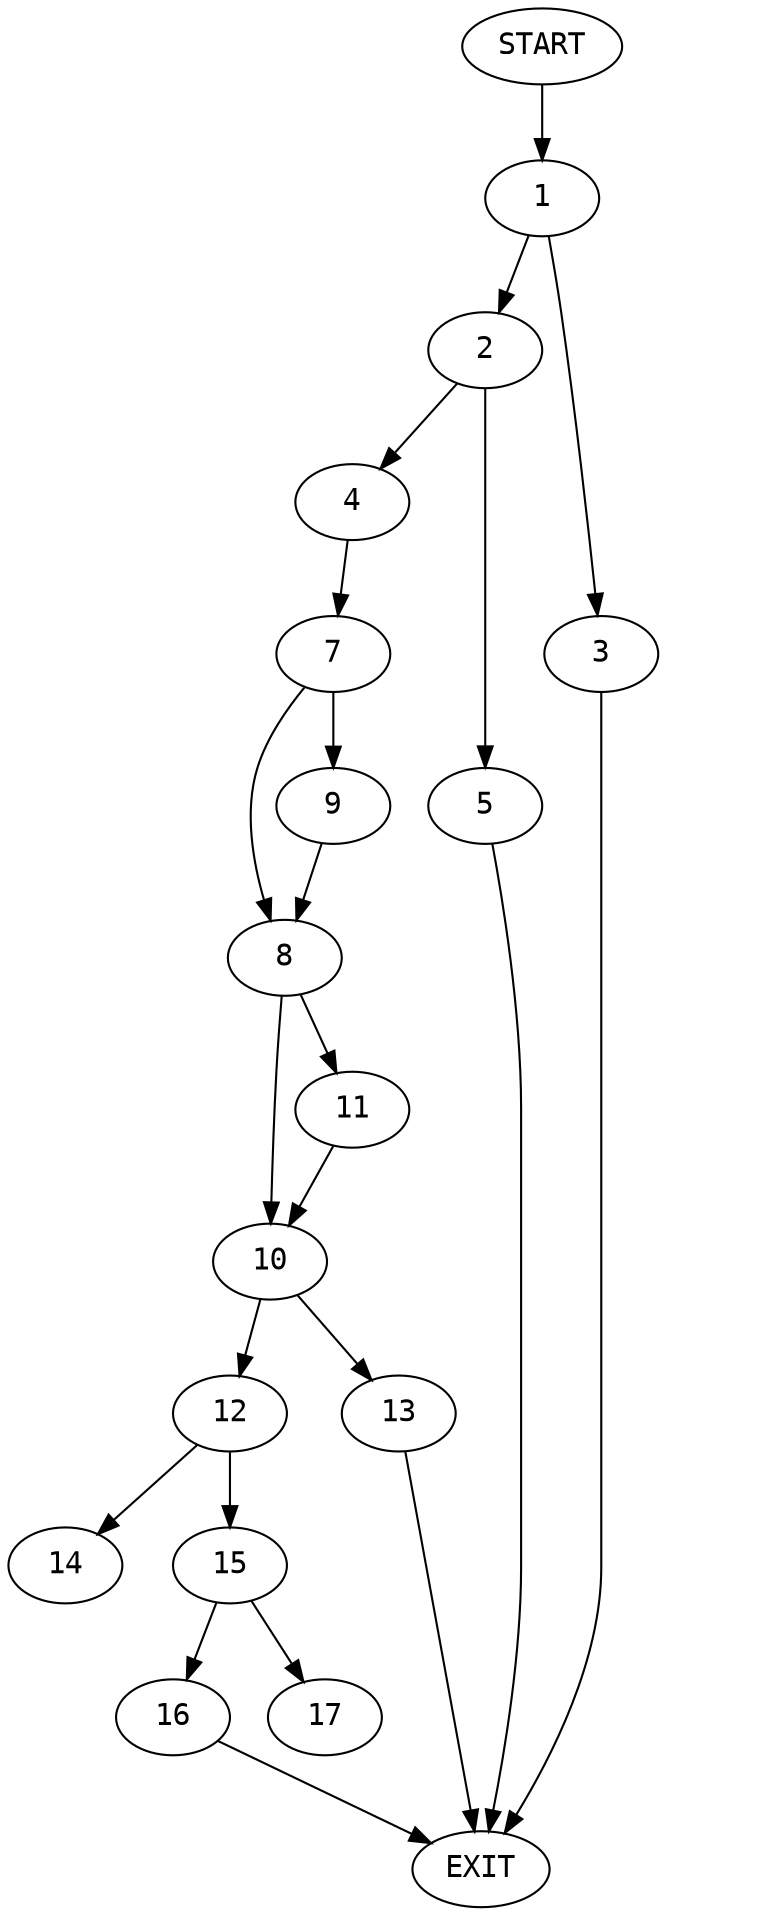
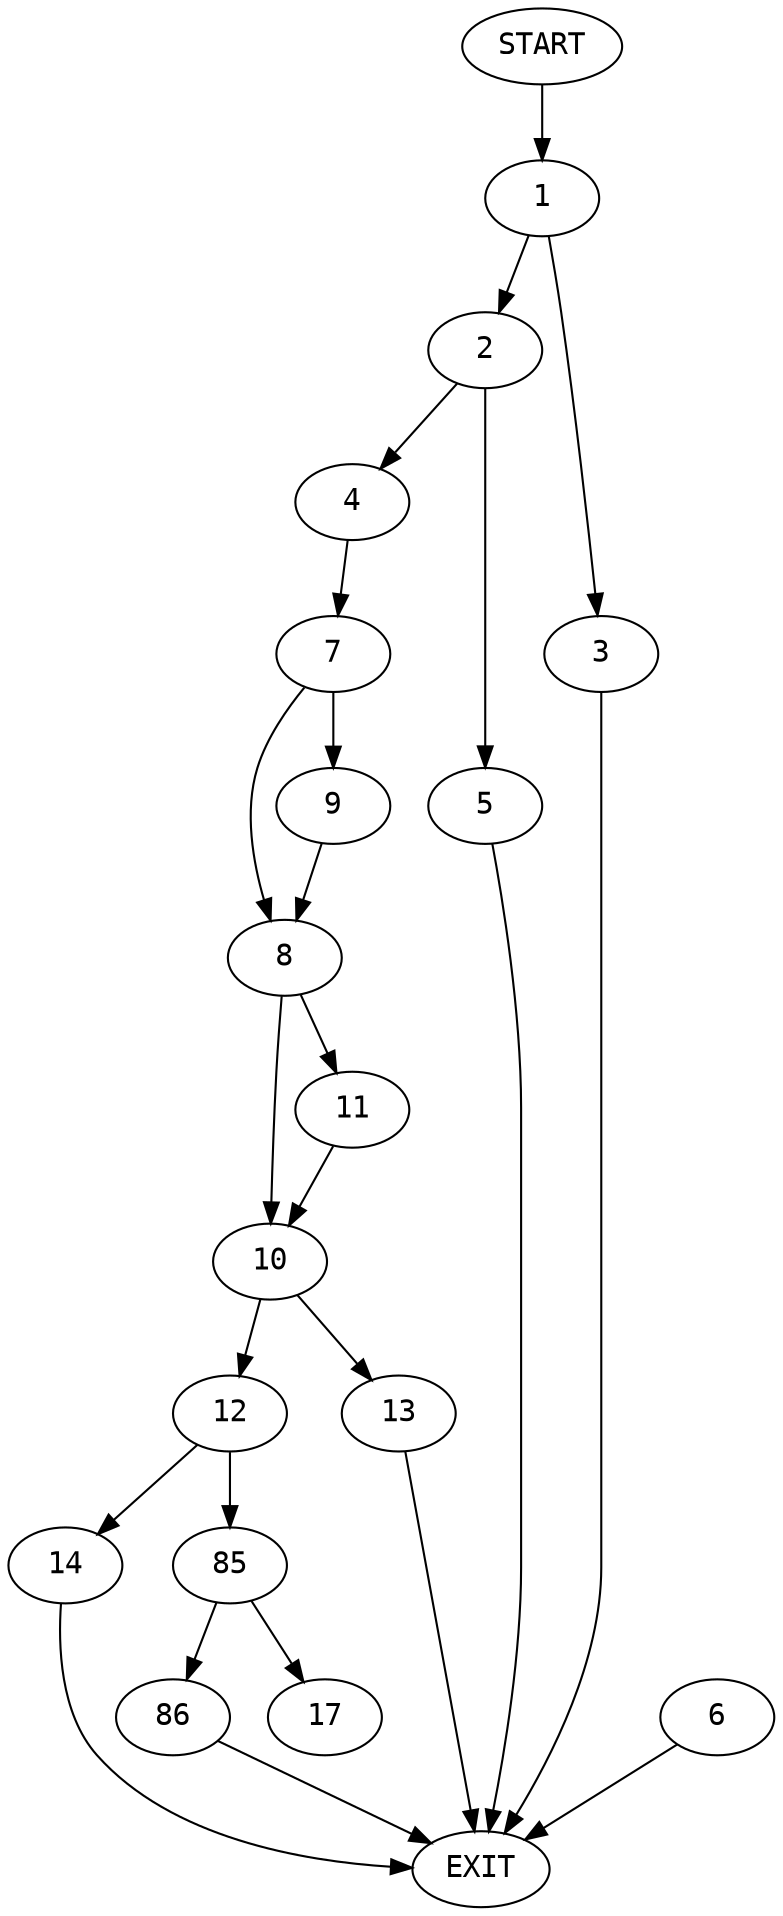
  digraph {
    fontname="DejaVu Sans Mono"
    node [fontname="DejaVu Sans Mono"]
    edge [fontname="DejaVu Sans Mono"]
    n1 [label=START]
    1
    2
    3
    n5 [label=EXIT]
    4
    5
    7
+   6
    8
    9
    10
    11
    12
    13
    14
-   15
-   16
+   15 [label=85]
+   16 [label=86]
    17
    n1 -> 1
    1 -> 2
    1 -> 3
    2 -> 4
    2 -> 5
    3 -> n5
    4 -> 7
    5 -> n5
    7 -> 8
    7 -> 9
+   6 -> n5
    8 -> 10
    8 -> 11
    9 -> 8
    10 -> 12
    10 -> 13
    11 -> 10
    12 -> 14
    12 -> 15
    13 -> n5
+   14 -> n5
    15 -> 16
    15 -> 17
    16 -> n5
  }
